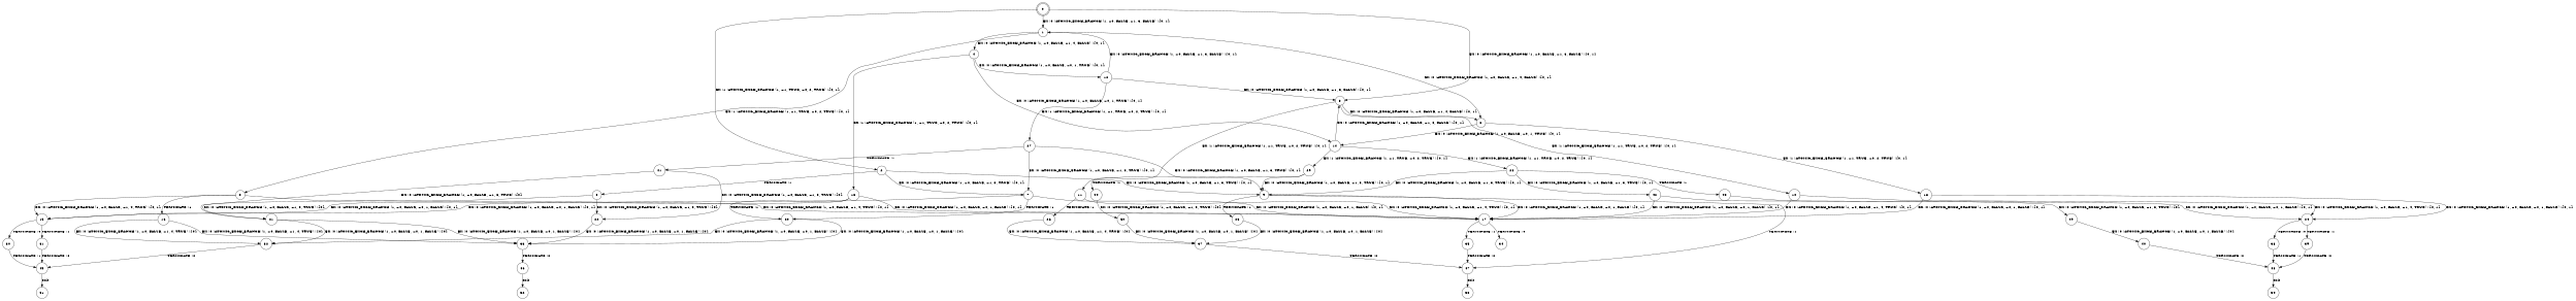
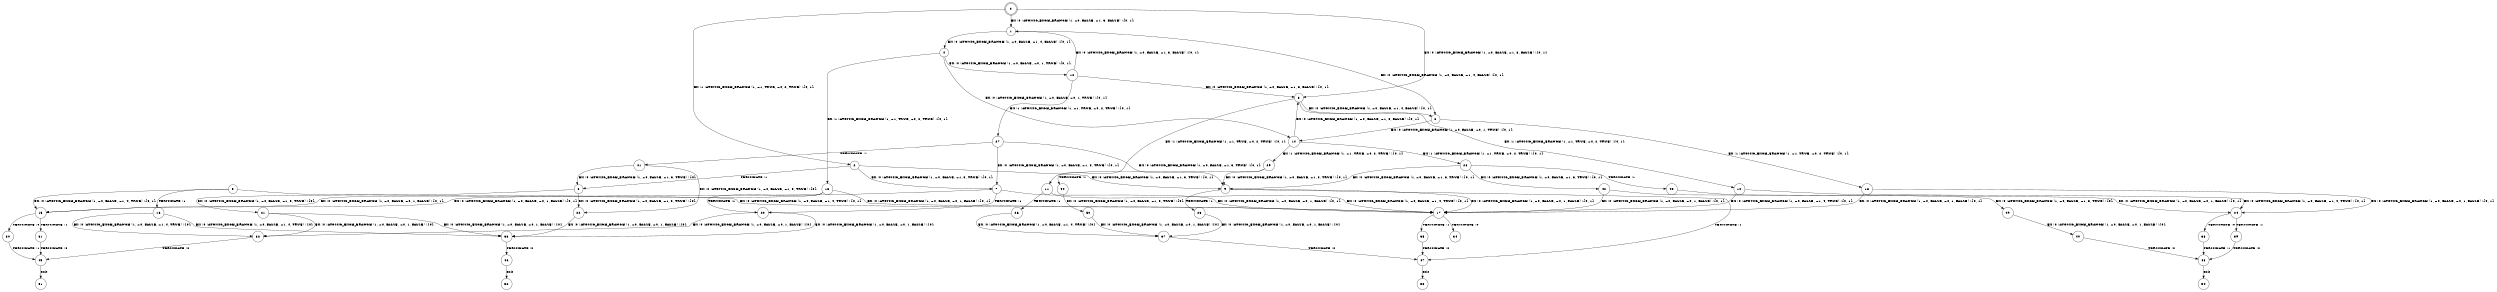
  digraph {
    node [shape=circle]
    0 [peripheries=2]
    1
    2
    3
    4
    5
    6
    7
    8
    9
    10
    11
    12
    13
    14
    15
    16
    17
    18
    20
    21
    22
    23
    47
    24
    26
    27
    28
    29
    30
    31
    32
    33
    34
    35
    37
    38
    39
    41
    42
    43
    44
    45
    46
    48
    40
    49
    50
    51
    52
    53
    54
    0 -> 1 [label="EX !0 !ATOMIC_EXCH_BRANCH (1, +0, FALSE, +1, 3, FALSE) !{0, 1}"]
    0 -> 2 [label="EX !1 !ATOMIC_EXCH_BRANCH (1, +1, TRUE, +0, 2, TRUE) !{0, 1}"]
    0 -> 3 [label="EX !0 !ATOMIC_EXCH_BRANCH (1, +0, FALSE, +1, 3, FALSE) !{0, 1}"]
    1 -> 4 [label="EX !0 !ATOMIC_EXCH_BRANCH (1, +0, FALSE, +1, 4, FALSE) !{0, 1}"]
-   1 -> 5 [label="EX !1 !ATOMIC_EXCH_BRANCH (1, +1, TRUE, +0, 2, TRUE) !{0, 1}"]
    1 -> 6 [label="EX !0 !ATOMIC_EXCH_BRANCH (1, +0, FALSE, +1, 4, FALSE) !{0, 1}"]
    2 -> 7 [label="EX !0 !ATOMIC_EXCH_BRANCH (1, +0, FALSE, +1, 3, TRUE) !{0, 1}"]
    2 -> 8 [label="TERMINATE !1"]
    2 -> 9 [label="EX !0 !ATOMIC_EXCH_BRANCH (1, +0, FALSE, +1, 3, TRUE) !{0, 1}"]
    3 -> 6 [label="EX !0 !ATOMIC_EXCH_BRANCH (1, +0, FALSE, +1, 4, FALSE) !{0, 1}"]
    3 -> 10 [label="EX !1 !ATOMIC_EXCH_BRANCH (1, +1, TRUE, +0, 2, TRUE) !{0, 1}"]
    3 -> 11 [label="EX !1 !ATOMIC_EXCH_BRANCH (1, +1, TRUE, +0, 2, TRUE) !{0, 1}"]
    4 -> 12 [label="EX !0 !ATOMIC_EXCH_BRANCH (1, +0, FALSE, +0, 1, TRUE) !{0, 1}"]
    4 -> 13 [label="EX !1 !ATOMIC_EXCH_BRANCH (1, +1, TRUE, +0, 2, TRUE) !{0, 1}"]
    4 -> 14 [label="EX !0 !ATOMIC_EXCH_BRANCH (1, +0, FALSE, +0, 1, TRUE) !{0, 1}"]
    5 -> 15 [label="EX !0 !ATOMIC_EXCH_BRANCH (1, +0, FALSE, +1, 4, TRUE) !{0, 1}"]
    5 -> 16 [label="TERMINATE !1"]
    5 -> 17 [label="EX !0 !ATOMIC_EXCH_BRANCH (1, +0, FALSE, +1, 4, TRUE) !{0, 1}"]
    6 -> 14 [label="EX !0 !ATOMIC_EXCH_BRANCH (1, +0, FALSE, +0, 1, TRUE) !{0, 1}"]
    6 -> 18 [label="EX !1 !ATOMIC_EXCH_BRANCH (1, +1, TRUE, +0, 2, TRUE) !{0, 1}"]
    7 -> 15 [label="EX !0 !ATOMIC_EXCH_BRANCH (1, +0, FALSE, +0, 1, FALSE) !{0, 1}"]
    7 -> 17 [label="EX !0 !ATOMIC_EXCH_BRANCH (1, +0, FALSE, +0, 1, FALSE) !{0, 1}"]
    7 -> 20 [label="TERMINATE !1"]
    8 -> 21 [label="EX !0 !ATOMIC_EXCH_BRANCH (1, +0, FALSE, +1, 3, TRUE) !{0}"]
    8 -> 22 [label="EX !0 !ATOMIC_EXCH_BRANCH (1, +0, FALSE, +1, 3, TRUE) !{0}"]
    9 -> 17 [label="EX !0 !ATOMIC_EXCH_BRANCH (1, +0, FALSE, +0, 1, FALSE) !{0, 1}"]
    9 -> 23 [label="TERMINATE !1"]
    9 -> 47 [label="TERMINATE !1"]
    10 -> 17 [label="EX !0 !ATOMIC_EXCH_BRANCH (1, +0, FALSE, +1, 4, TRUE) !{0, 1}"]
    10 -> 24 [label="EX !0 !ATOMIC_EXCH_BRANCH (1, +0, FALSE, +1, 4, TRUE) !{0, 1}"]
    11 -> 17 [label="EX !0 !ATOMIC_EXCH_BRANCH (1, +0, FALSE, +1, 4, TRUE) !{0, 1}"]
    11 -> 26 [label="TERMINATE !1"]
    12 -> 1 [label="EX !0 !ATOMIC_EXCH_BRANCH (1, +0, FALSE, +1, 3, FALSE) !{0, 1}"]
    12 -> 3 [label="EX !0 !ATOMIC_EXCH_BRANCH (1, +0, FALSE, +1, 3, FALSE) !{0, 1}"]
    12 -> 27 [label="EX !1 !ATOMIC_EXCH_BRANCH (1, +1, TRUE, +0, 2, TRUE) !{0, 1}"]
    13 -> 15 [label="EX !0 !ATOMIC_EXCH_BRANCH (1, +0, FALSE, +0, 1, FALSE) !{0, 1}"]
    13 -> 17 [label="EX !0 !ATOMIC_EXCH_BRANCH (1, +0, FALSE, +0, 1, FALSE) !{0, 1}"]
    13 -> 20 [label="TERMINATE !1"]
    14 -> 3 [label="EX !0 !ATOMIC_EXCH_BRANCH (1, +0, FALSE, +1, 3, FALSE) !{0, 1}"]
    14 -> 28 [label="EX !1 !ATOMIC_EXCH_BRANCH (1, +1, TRUE, +0, 2, TRUE) !{0, 1}"]
    14 -> 29 [label="EX !1 !ATOMIC_EXCH_BRANCH (1, +1, TRUE, +0, 2, TRUE) !{0, 1}"]
    15 -> 30 [label="TERMINATE !0"]
    15 -> 31 [label="TERMINATE !1"]
    16 -> 32 [label="EX !0 !ATOMIC_EXCH_BRANCH (1, +0, FALSE, +1, 4, TRUE) !{0}"]
    16 -> 33 [label="EX !0 !ATOMIC_EXCH_BRANCH (1, +0, FALSE, +1, 4, TRUE) !{0}"]
    17 -> 34 [label="TERMINATE !0"]
    17 -> 35 [label="TERMINATE !1"]
    18 -> 17 [label="EX !0 !ATOMIC_EXCH_BRANCH (1, +0, FALSE, +0, 1, FALSE) !{0, 1}"]
    18 -> 24 [label="EX !0 !ATOMIC_EXCH_BRANCH (1, +0, FALSE, +0, 1, FALSE) !{0, 1}"]
    20 -> 32 [label="EX !0 !ATOMIC_EXCH_BRANCH (1, +0, FALSE, +0, 1, FALSE) !{0}"]
    20 -> 33 [label="EX !0 !ATOMIC_EXCH_BRANCH (1, +0, FALSE, +0, 1, FALSE) !{0}"]
    21 -> 32 [label="EX !0 !ATOMIC_EXCH_BRANCH (1, +0, FALSE, +0, 1, FALSE) !{0}"]
    21 -> 33 [label="EX !0 !ATOMIC_EXCH_BRANCH (1, +0, FALSE, +0, 1, FALSE) !{0}"]
    22 -> 33 [label="EX !0 !ATOMIC_EXCH_BRANCH (1, +0, FALSE, +0, 1, FALSE) !{0}"]
    23 -> 37 [label="EX !0 !ATOMIC_EXCH_BRANCH (1, +0, FALSE, +0, 1, FALSE) !{0}"]
    47 -> 53 [label=exit]
    24 -> 38 [label="TERMINATE !0"]
    24 -> 39 [label="TERMINATE !1"]
    26 -> 37 [label="EX !0 !ATOMIC_EXCH_BRANCH (1, +0, FALSE, +1, 4, TRUE) !{0}"]
    27 -> 7 [label="EX !0 !ATOMIC_EXCH_BRANCH (1, +0, FALSE, +1, 3, TRUE) !{0, 1}"]
    27 -> 9 [label="EX !0 !ATOMIC_EXCH_BRANCH (1, +0, FALSE, +1, 3, TRUE) !{0, 1}"]
    27 -> 41 [label="TERMINATE !1"]
    28 -> 9 [label="EX !0 !ATOMIC_EXCH_BRANCH (1, +0, FALSE, +1, 3, TRUE) !{0, 1}"]
    28 -> 42 [label="EX !0 !ATOMIC_EXCH_BRANCH (1, +0, FALSE, +1, 3, TRUE) !{0, 1}"]
    28 -> 43 [label="TERMINATE !1"]
    29 -> 9 [label="EX !0 !ATOMIC_EXCH_BRANCH (1, +0, FALSE, +1, 3, TRUE) !{0, 1}"]
    29 -> 44 [label="TERMINATE !1"]
    30 -> 45 [label="TERMINATE !1"]
    31 -> 45 [label="TERMINATE !0"]
    32 -> 45 [label="TERMINATE !0"]
    33 -> 46 [label="TERMINATE !0"]
    35 -> 47 [label="TERMINATE !0"]
    37 -> 47 [label="TERMINATE !0"]
    38 -> 48 [label="TERMINATE !1"]
    39 -> 48 [label="TERMINATE !0"]
-   41 -> 21 [label="EX !0 !ATOMIC_EXCH_BRANCH (1, +0, FALSE, +1, 3, TRUE) !{0}"]
+   41 -> 8 [label="EX !0 !ATOMIC_EXCH_BRANCH (1, +0, FALSE, +1, 3, TRUE) !{0}"]
    41 -> 22 [label="EX !0 !ATOMIC_EXCH_BRANCH (1, +0, FALSE, +1, 3, TRUE) !{0}"]
    42 -> 17 [label="EX !0 !ATOMIC_EXCH_BRANCH (1, +0, FALSE, +0, 1, FALSE) !{0, 1}"]
    42 -> 24 [label="EX !0 !ATOMIC_EXCH_BRANCH (1, +0, FALSE, +0, 1, FALSE) !{0, 1}"]
    43 -> 49 [label="EX !0 !ATOMIC_EXCH_BRANCH (1, +0, FALSE, +1, 3, TRUE) !{0}"]
    44 -> 50 [label="EX !0 !ATOMIC_EXCH_BRANCH (1, +0, FALSE, +1, 3, TRUE) !{0}"]
    45 -> 51 [label=exit]
    46 -> 52 [label=exit]
    48 -> 54 [label=exit]
    40 -> 48 [label="TERMINATE !0"]
    49 -> 40 [label="EX !0 !ATOMIC_EXCH_BRANCH (1, +0, FALSE, +0, 1, FALSE) !{0}"]
    50 -> 37 [label="EX !0 !ATOMIC_EXCH_BRANCH (1, +0, FALSE, +0, 1, FALSE) !{0}"]
  }
